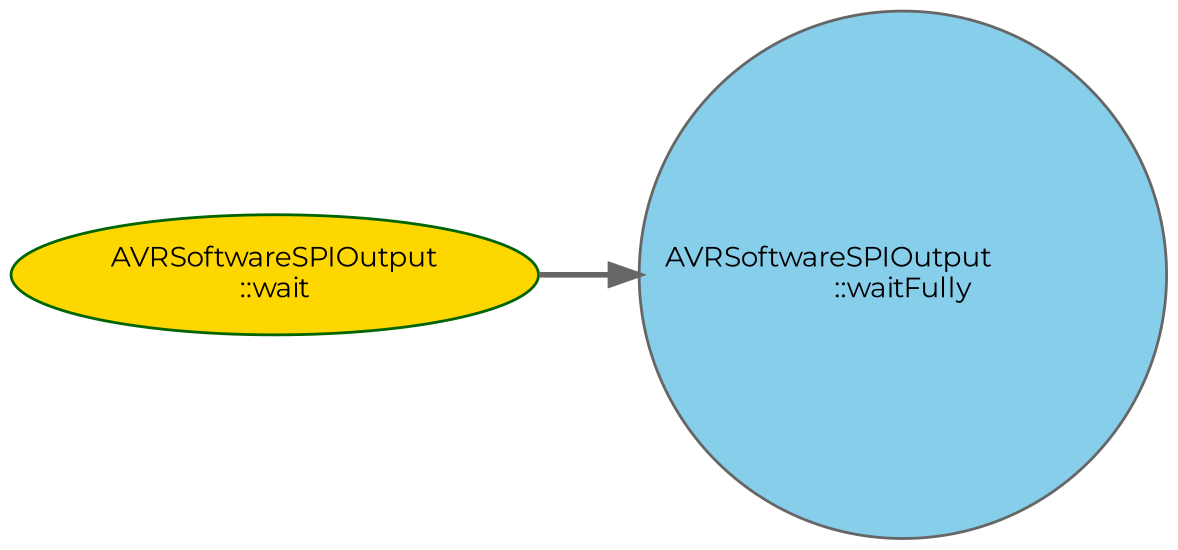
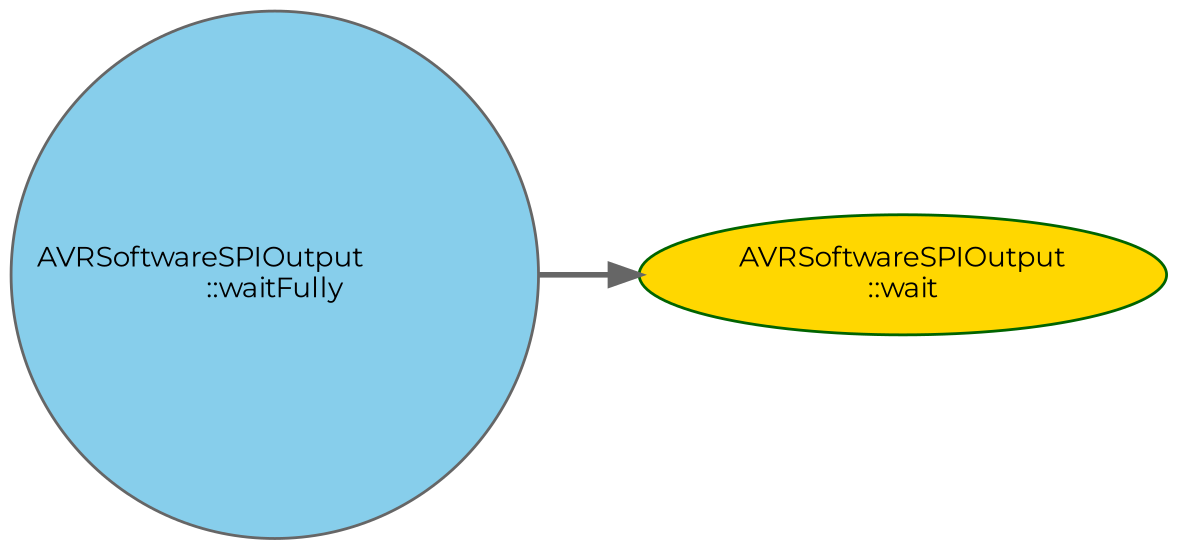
  digraph {
    rankdir=LR
    fontname=Montserrat
    node [fontname=Montserrat fontsize=10 style=filled]
    n1 [color=gray40 fillcolor=skyblue fontcolor=black height=0.2 label="AVRSoftwareSPIOutput\l::waitFully" shape=circle width=0.4]
    n2 [color=darkgreen fillcolor=gold height=0.2 label="AVRSoftwareSPIOutput\l::wait" shape=ellipse width=0.4]
-   n2 -> n1 [color=gray40 fontname=Montserrat fontsize=10 labelfontname=Helvetica labelfontsize=10 style=bold]
+   n1 -> n2 [color=gray40 fontname=Montserrat fontsize=10 labelfontname=Helvetica labelfontsize=10 style=bold]
  }
